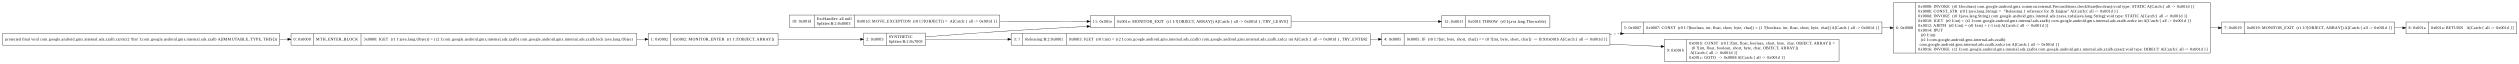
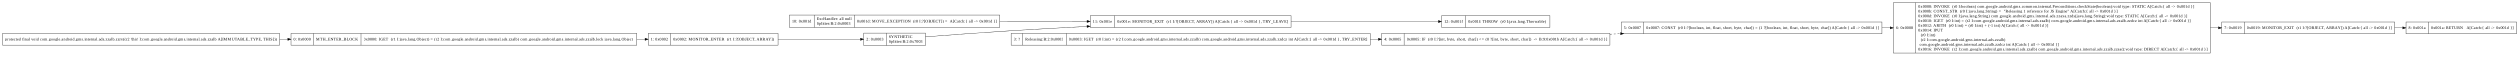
  digraph {
    fontname="Liberation Serif"
    rankdir=LR
    node [fontname="Liberation Serif" shape=record]
    edge [fontname="Liberation Serif"]
    n1 [label="{0\:\ 0x0000|MTH_ENTER_BLOCK\l|0x0000: IGET  (r1 I:java.lang.Object) = (r2 I:com.google.android.gms.internal.ads.zzalb) com.google.android.gms.internal.ads.zzalb.lock java.lang.Object \l}"]
    n2 [label="{1\:\ 0x0002|0x0002: MONITOR_ENTER  (r1 I:?[OBJECT, ARRAY]) \l}"]
    n3 [label="{2\:\ 0x0003|SYNTHETIC\lSplitter:B:2:0x7003\l}"]
    n4 [label="{3\:\ ?|Releasing:B:2:0x0003\l|0x0003: IGET  (r0 I:int) = (r2 I:com.google.android.gms.internal.ads.zzalb) com.google.android.gms.internal.ads.zzalb.zzdcz int A[Catch:\{ all \-\> 0x001d \}, TRY_ENTER]\l}"]
    n5 [label="{11\:\ 0x001e|0x001e: MONITOR_EXIT  (r1 I:?[OBJECT, ARRAY]) A[Catch:\{ all \-\> 0x001d \}, TRY_LEAVE]\l}"]
    n6 [label="{4\:\ 0x0005|0x0005: IF  (r0 I:?[int, byte, short, char]) \<= (0 ?[int, byte, short, char])  \-\> B:9:0x001b A[Catch:\{ all \-\> 0x001d \}]\l}"]
    n7 [label="{10\:\ 0x001d|ExcHandler: all null\lSplitter:B:2:0x0003\l|0x001d: MOVE_EXCEPTION  (r0 I:?[OBJECT]) =  A[Catch:\{ all \-\> 0x001d \}]\l}"]
    n8 [label="{5\:\ 0x0007|0x0007: CONST  (r0 I:?[boolean, int, float, short, byte, char]) = (1 ?[boolean, int, float, short, byte, char]) A[Catch:\{ all \-\> 0x001d \}]\l}"]
-   n9 [label="{9\:\ 0x001b|0x001b: CONST  (r0 I:?[int, float, boolean, short, byte, char, OBJECT, ARRAY]) = \l  (0 ?[int, float, boolean, short, byte, char, OBJECT, ARRAY])\l A[Catch:\{ all \-\> 0x001d \}]\l0x001c: GOTO  \-\> 0x0008 A[Catch:\{ all \-\> 0x001d \}]\l}"]
    n10 [label="{6\:\ 0x0008|0x0008: INVOKE  (r0 I:boolean) com.google.android.gms.common.internal.Preconditions.checkState(boolean):void type: STATIC A[Catch:\{ all \-\> 0x001d \}]\l0x000b: CONST_STR  (r0 I:java.lang.String) =  \"Releasing 1 reference for JS Engine\" A[Catch:\{ all \-\> 0x001d \}]\l0x000d: INVOKE  (r0 I:java.lang.String) com.google.android.gms.internal.ads.zzaxa.zzds(java.lang.String):void type: STATIC A[Catch:\{ all \-\> 0x001d \}]\l0x0010: IGET  (r0 I:int) = (r2 I:com.google.android.gms.internal.ads.zzalb) com.google.android.gms.internal.ads.zzalb.zzdcz int A[Catch:\{ all \-\> 0x001d \}]\l0x0012: ARITH  (r0 I:int) = (r0 I:int) + (\-1 int) A[Catch:\{ all \-\> 0x001d \}]\l0x0014: IPUT  \l  (r0 I:int)\l  (r2 I:com.google.android.gms.internal.ads.zzalb)\l com.google.android.gms.internal.ads.zzalb.zzdcz int A[Catch:\{ all \-\> 0x001d \}]\l0x0016: INVOKE  (r2 I:com.google.android.gms.internal.ads.zzalb) com.google.android.gms.internal.ads.zzalb.zzsa():void type: DIRECT A[Catch:\{ all \-\> 0x001d \}]\l}"]
    n11 [label="{7\:\ 0x0019|0x0019: MONITOR_EXIT  (r1 I:?[OBJECT, ARRAY]) A[Catch:\{ all \-\> 0x001d \}]\l}"]
    n12 [label="{8\:\ 0x001a|0x001a: RETURN   A[Catch:\{ all \-\> 0x001d \}]\l}"]
    n13 [label="{12\:\ 0x001f|0x001f: THROW  (r0 I:java.lang.Throwable) \l}"]
    n14 [label="{protected final void com.google.android.gms.internal.ads.zzalb.zzry((r2 'this' I:com.google.android.gms.internal.ads.zzalb A[IMMUTABLE_TYPE, THIS])) }"]
    n1 -> n2
    n2 -> n3
-   n3 -> n4
    n3 -> n5
    n4 -> n6
    n5 -> n13
    n6 -> n8 [style=dashed]
-   n6 -> n9
    n7 -> n5
    n8 -> n10
    n10 -> n11
    n11 -> n12
    n14 -> n1
  }
